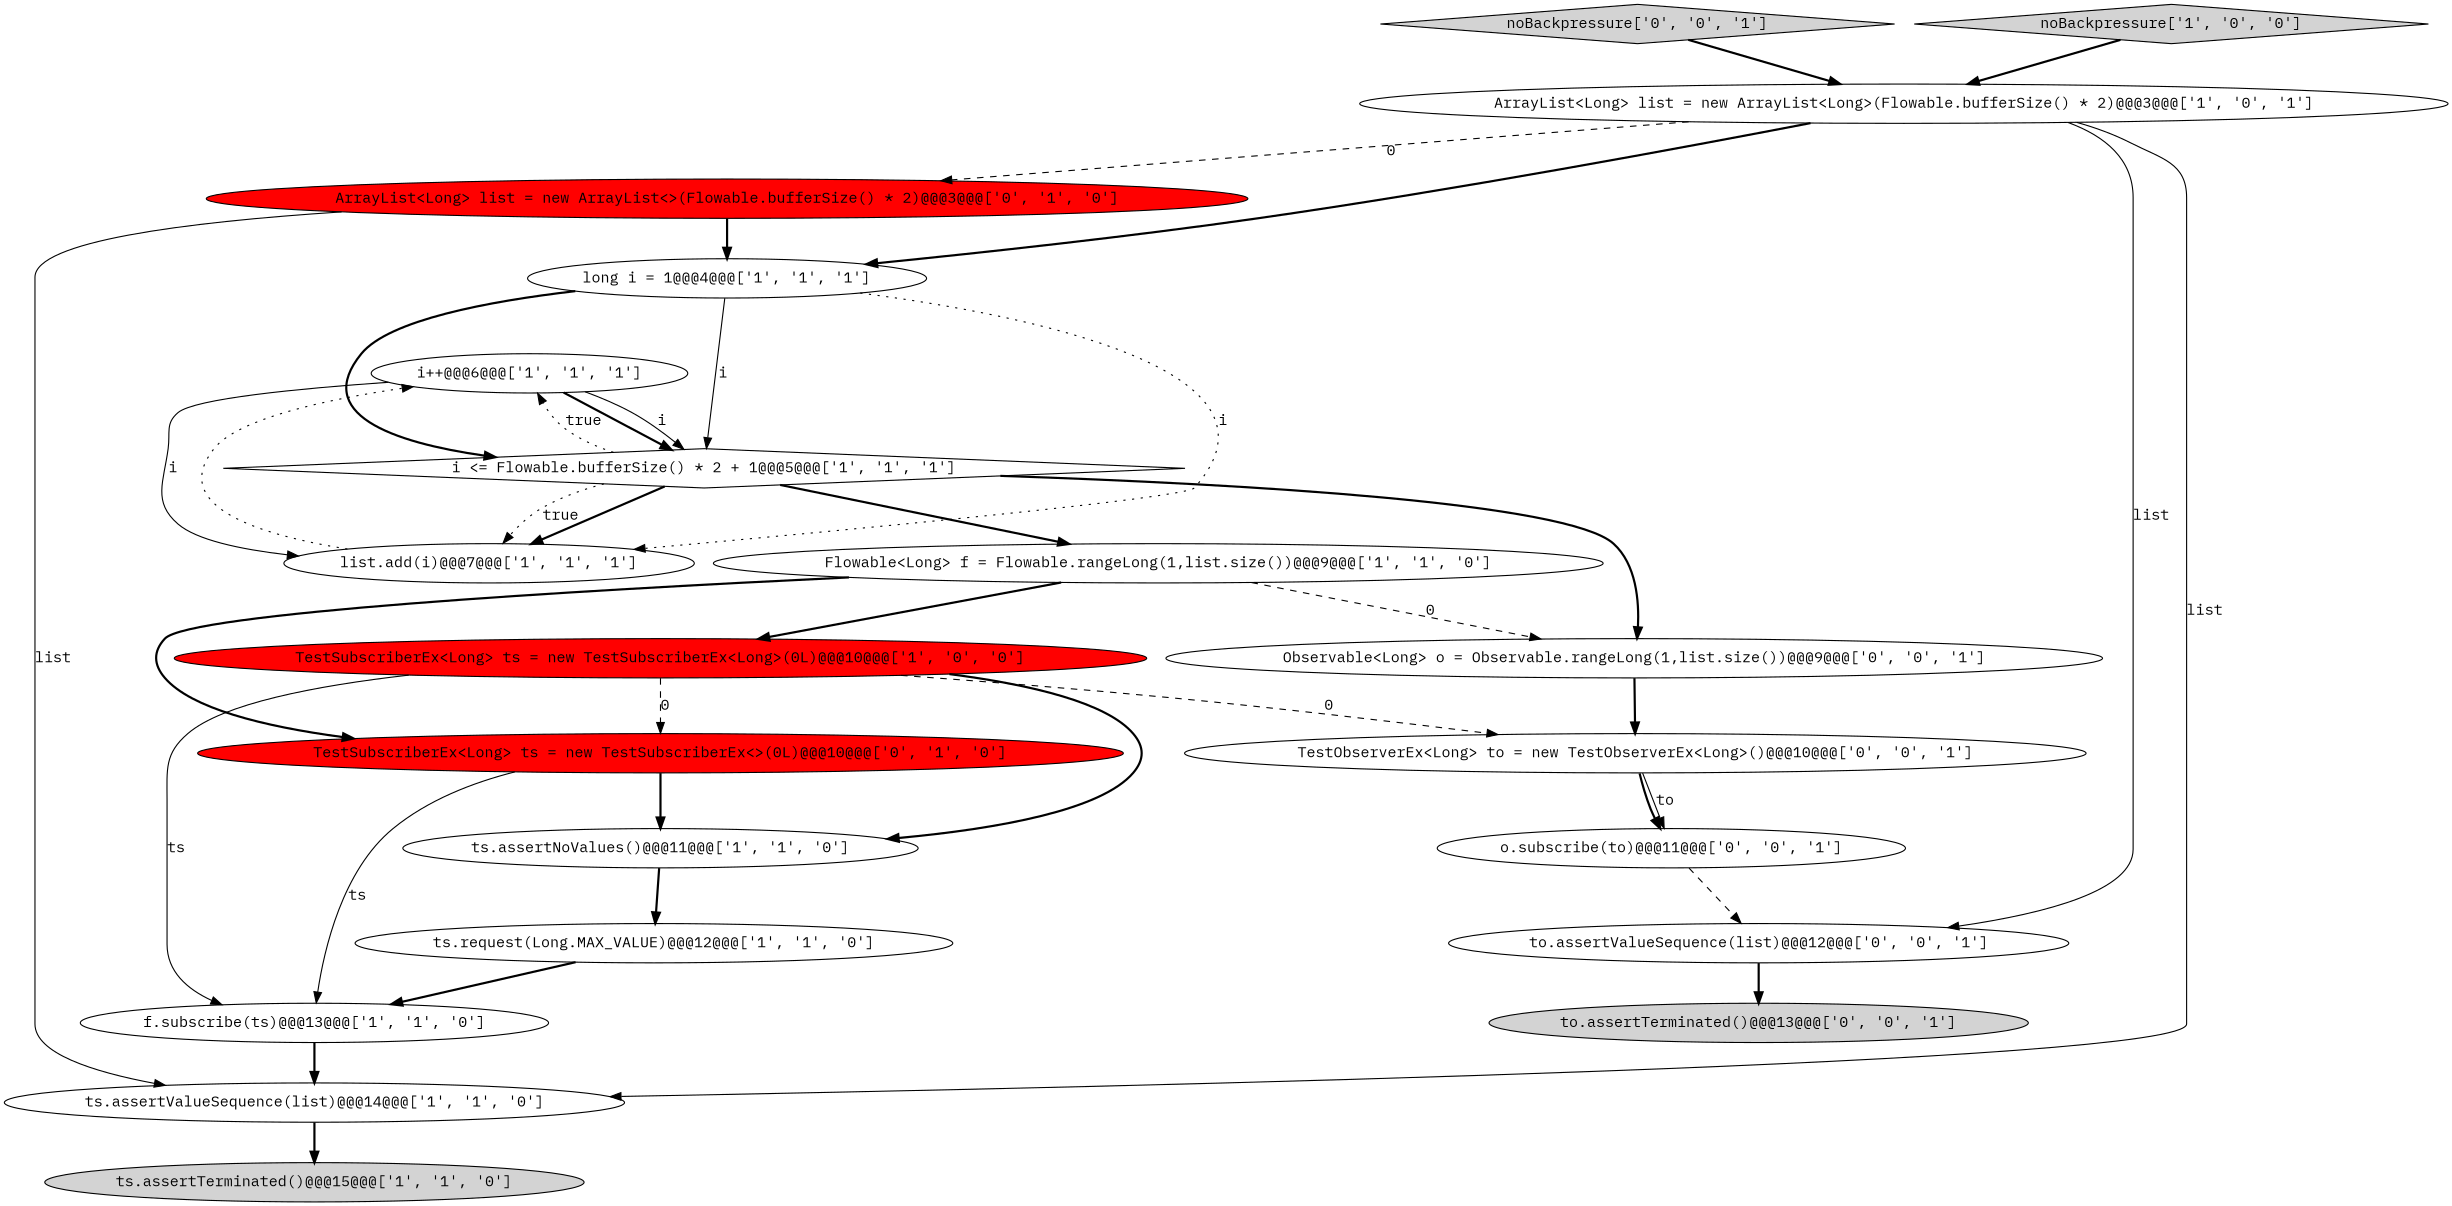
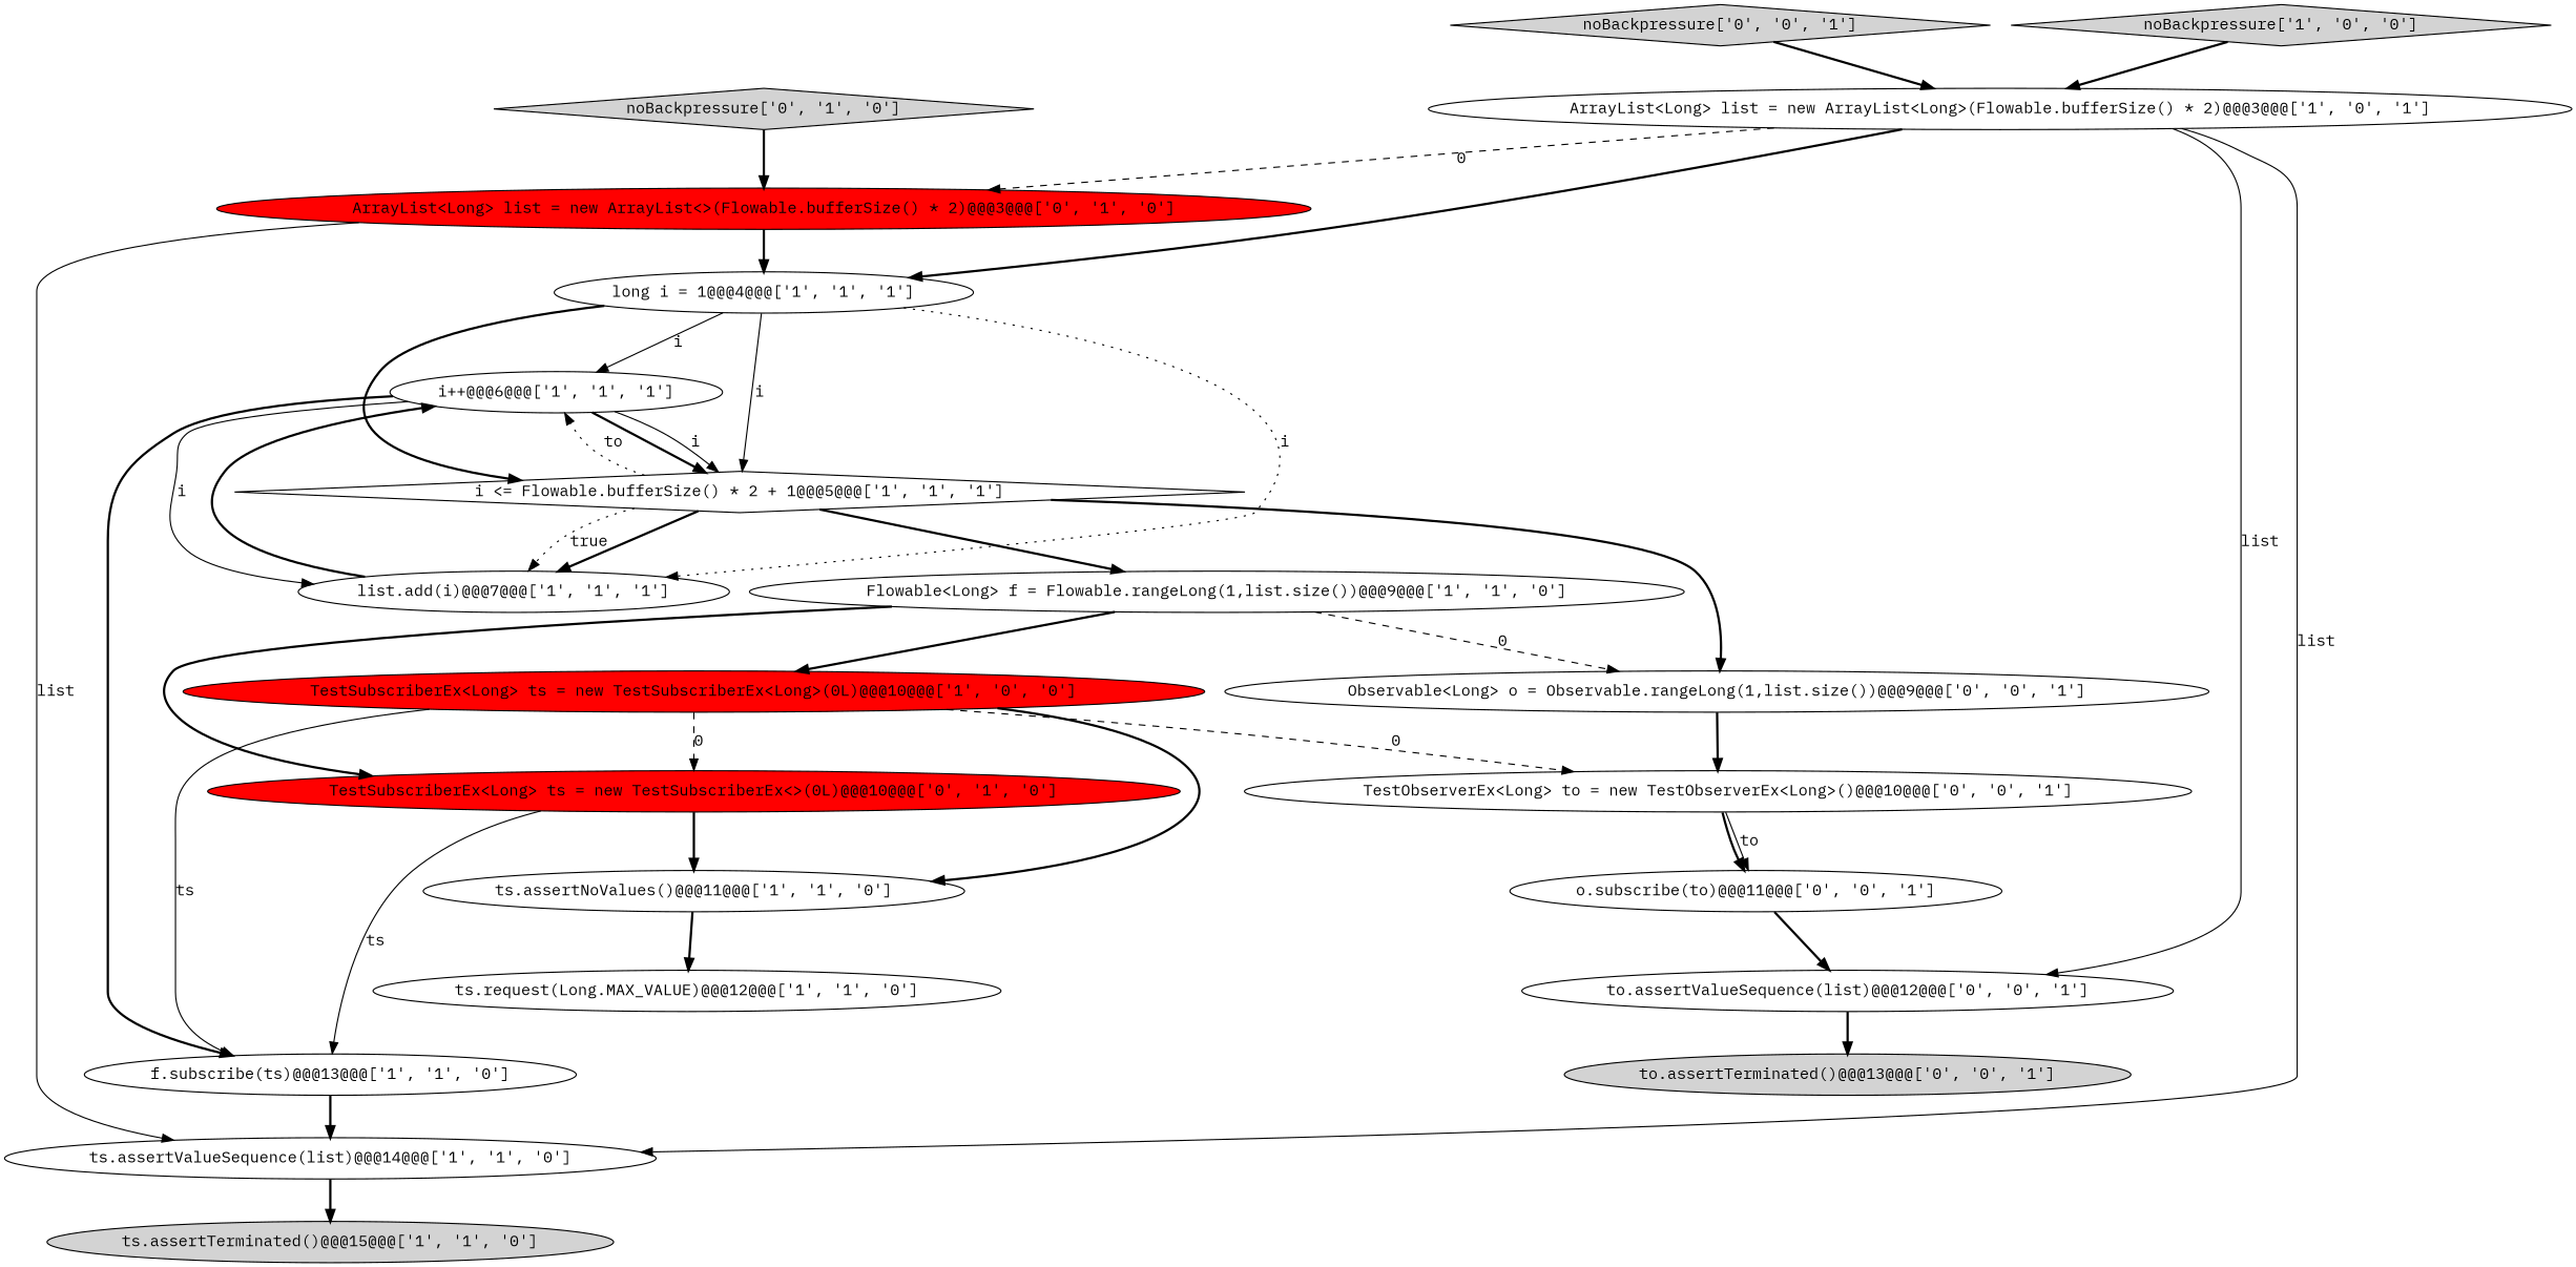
  digraph {
    fontname="IBM Plex Mono"
    node [fillcolor=white fontname="IBM Plex Mono" shape=ellipse style=filled]
    edge [fontname="IBM Plex Mono" style=bold]
    n1 [label="o.subscribe(to)@@@11@@@['0', '0', '1']"]
    n2 [label="to.assertValueSequence(list)@@@12@@@['0', '0', '1']"]
    n3 [fillcolor=lightgray label="to.assertTerminated()@@@13@@@['0', '0', '1']"]
    n4 [fillcolor=red label="TestSubscriberEx<Long> ts = new TestSubscriberEx<>(0L)@@@10@@@['0', '1', '0']"]
    n5 [label="ts.assertNoValues()@@@11@@@['1', '1', '0']"]
    n6 [label="f.subscribe(ts)@@@13@@@['1', '1', '0']"]
    n7 [label="ts.request(Long.MAX_VALUE)@@@12@@@['1', '1', '0']"]
    n8 [label="ts.assertValueSequence(list)@@@14@@@['1', '1', '0']"]
    n9 [label="i++@@@6@@@['1', '1', '1']"]
    n10 [label="i <= Flowable.bufferSize() * 2 + 1@@@5@@@['1', '1', '1']" shape=diamond]
    n11 [label="list.add(i)@@@7@@@['1', '1', '1']"]
    n12 [label="Flowable<Long> f = Flowable.rangeLong(1,list.size())@@@9@@@['1', '1', '0']"]
    n13 [label="Observable<Long> o = Observable.rangeLong(1,list.size())@@@9@@@['0', '0', '1']"]
+   n14 [fillcolor=lightgray label="noBackpressure['0', '1', '0']" shape=diamond]
    n15 [fillcolor=red label="ArrayList<Long> list = new ArrayList<>(Flowable.bufferSize() * 2)@@@3@@@['0', '1', '0']"]
    n16 [label="long i = 1@@@4@@@['1', '1', '1']"]
    n17 [fillcolor=lightgray label="noBackpressure['0', '0', '1']" shape=diamond]
    n18 [label="ArrayList<Long> list = new ArrayList<Long>(Flowable.bufferSize() * 2)@@@3@@@['1', '0', '1']"]
    n19 [fillcolor=lightgray label="ts.assertTerminated()@@@15@@@['1', '1', '0']"]
    n20 [fillcolor=red label="TestSubscriberEx<Long> ts = new TestSubscriberEx<Long>(0L)@@@10@@@['1', '0', '0']"]
    n21 [label="TestObserverEx<Long> to = new TestObserverEx<Long>()@@@10@@@['0', '0', '1']"]
    n22 [fillcolor=lightgray label="noBackpressure['1', '0', '0']" shape=diamond]
-   n1 -> n2 [style=dashed]
+   n1 -> n2
    n2 -> n3
    n4 -> n5
    n4 -> n6 [label=ts style=solid]
    n5 -> n7
    n6 -> n8
-   n7 -> n6
+   n9 -> n6
    n8 -> n19
    n9 -> n10
    n9 -> n10 [label=i style=solid]
    n9 -> n11 [label=i style=solid]
-   n10 -> n9 [label=true style=dotted]
+   n10 -> n9 [label=to style=dotted]
    n10 -> n11
    n10 -> n11 [label=true style=dotted]
    n10 -> n12
    n10 -> n13
-   n11 -> n9 [style=dotted]
+   n11 -> n9
    n12 -> n4
    n12 -> n13 [label=0 style=dashed]
    n12 -> n20
    n13 -> n21
+   n14 -> n15
    n15 -> n8 [label=list style=solid]
    n15 -> n16
+   n16 -> n9 [label=i style=solid]
    n16 -> n10 [label=i style=solid]
    n16 -> n10
    n16 -> n11 [label=i style=dotted]
    n17 -> n18
    n18 -> n2 [label=list style=solid]
    n18 -> n8 [label=list style=solid]
    n18 -> n15 [label=0 style=dashed]
    n18 -> n16
    n20 -> n4 [label=0 style=dashed]
    n20 -> n5
    n20 -> n6 [label=ts style=solid]
    n20 -> n21 [label=0 style=dashed]
    n21 -> n1
    n21 -> n1 [label=to style=solid]
    n22 -> n18
  }
